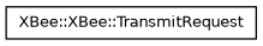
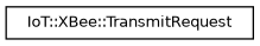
  digraph {
    rankdir=LR
-   n1 [color=black fillcolor=white fontname=Helvetica fontsize=10 height=0.2 label="XBee::XBee::TransmitRequest" shape=record style=filled width=0.4]
+   n1 [color=black fillcolor=white fontname=Helvetica fontsize=10 height=0.2 label="IoT::XBee::TransmitRequest" shape=record style=filled width=0.4]
  }
